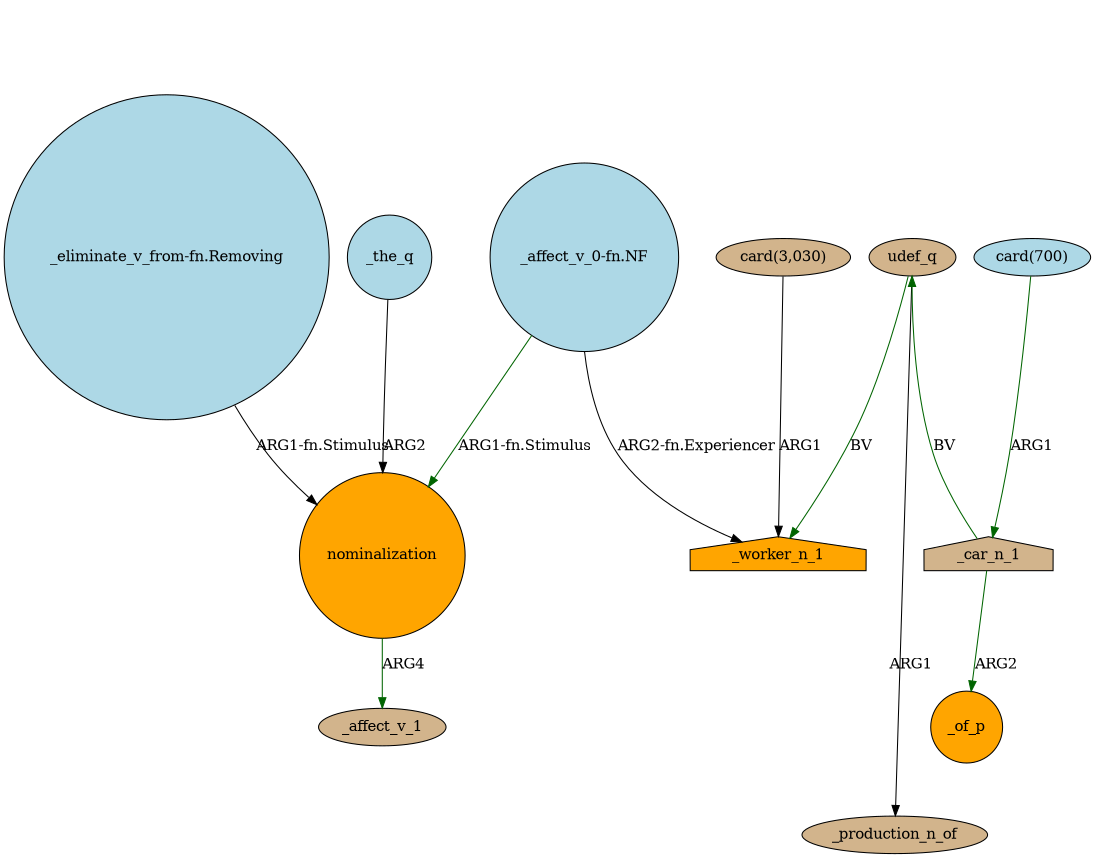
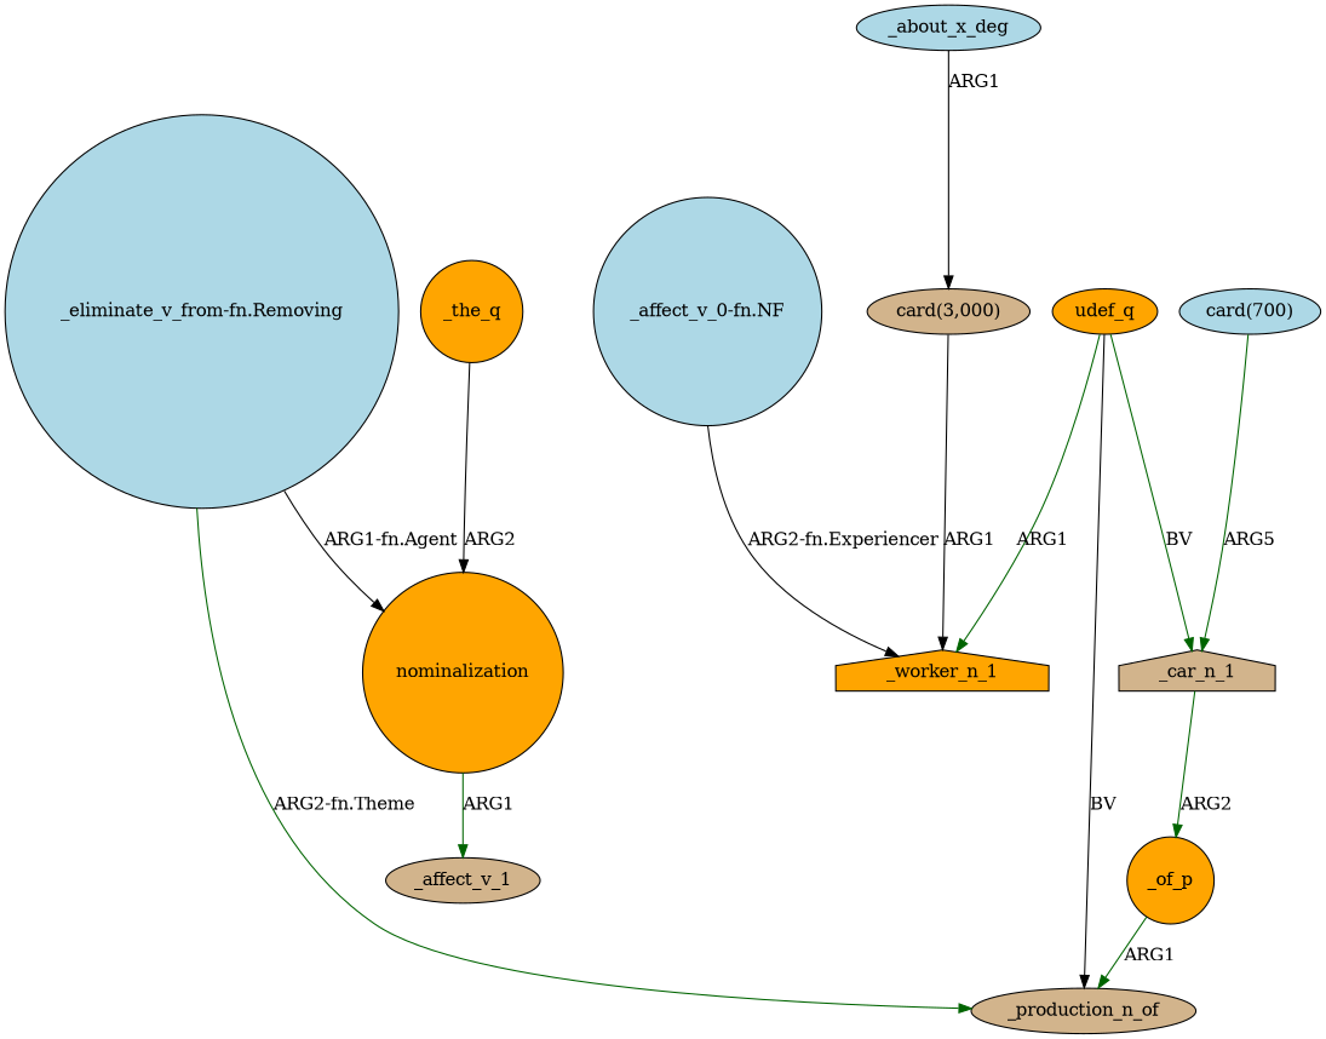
  digraph {
    node [fillcolor=orange shape=ellipse style=filled]
    edge [color=darkgreen]
    n1 [fillcolor=lightblue label="_affect_v_0-fn.NF" shape=circle]
    nominalization [shape=circle]
    _worker_n_1 [shape=house]
    n4 [fillcolor=tan label=_affect_v_1]
    "_eliminate_v_from-fn.Removing" [fillcolor=lightblue shape=circle]
    _production_n_of [fillcolor=tan]
-   udef_q [fillcolor=tan]
+   udef_q
    _car_n_1 [fillcolor=tan shape=house]
    _of_p [shape=circle]
-   "card(3,000)" [fillcolor=tan label="card(3,030)"]
+   "card(3,000)" [fillcolor=tan]
    "card(700)" [fillcolor=lightblue]
-   _the_q [fillcolor=lightblue shape=circle]
-   n1 -> nominalization [label="ARG1-fn.Stimulus"]
+   _about_x_deg [fillcolor=lightblue]
+   _the_q [shape=circle]
    n1 -> _worker_n_1 [color=black label="ARG2-fn.Experiencer"]
-   nominalization -> n4 [label=ARG4]
-   "_eliminate_v_from-fn.Removing" -> nominalization [color=black label="ARG1-fn.Stimulus"]
-   udef_q -> _worker_n_1 [label=BV]
-   udef_q -> _production_n_of [color=black label=ARG1]
-   _car_n_1 -> udef_q [label=BV]
+   nominalization -> n4 [label=ARG1]
+   "_eliminate_v_from-fn.Removing" -> nominalization [color=black label="ARG1-fn.Agent"]
+   "_eliminate_v_from-fn.Removing" -> _production_n_of [label="ARG2-fn.Theme"]
+   udef_q -> _worker_n_1 [label=ARG1]
+   udef_q -> _production_n_of [color=black label=BV]
+   udef_q -> _car_n_1 [label=BV]
    _car_n_1 -> _of_p [label=ARG2]
+   _of_p -> _production_n_of [label=ARG1]
    "card(3,000)" -> _worker_n_1 [color=black label=ARG1]
-   "card(700)" -> _car_n_1 [label=ARG1]
+   "card(700)" -> _car_n_1 [label=ARG5]
+   _about_x_deg -> "card(3,000)" [color=black label=ARG1]
    _the_q -> nominalization [color=black label=ARG2]
  }
